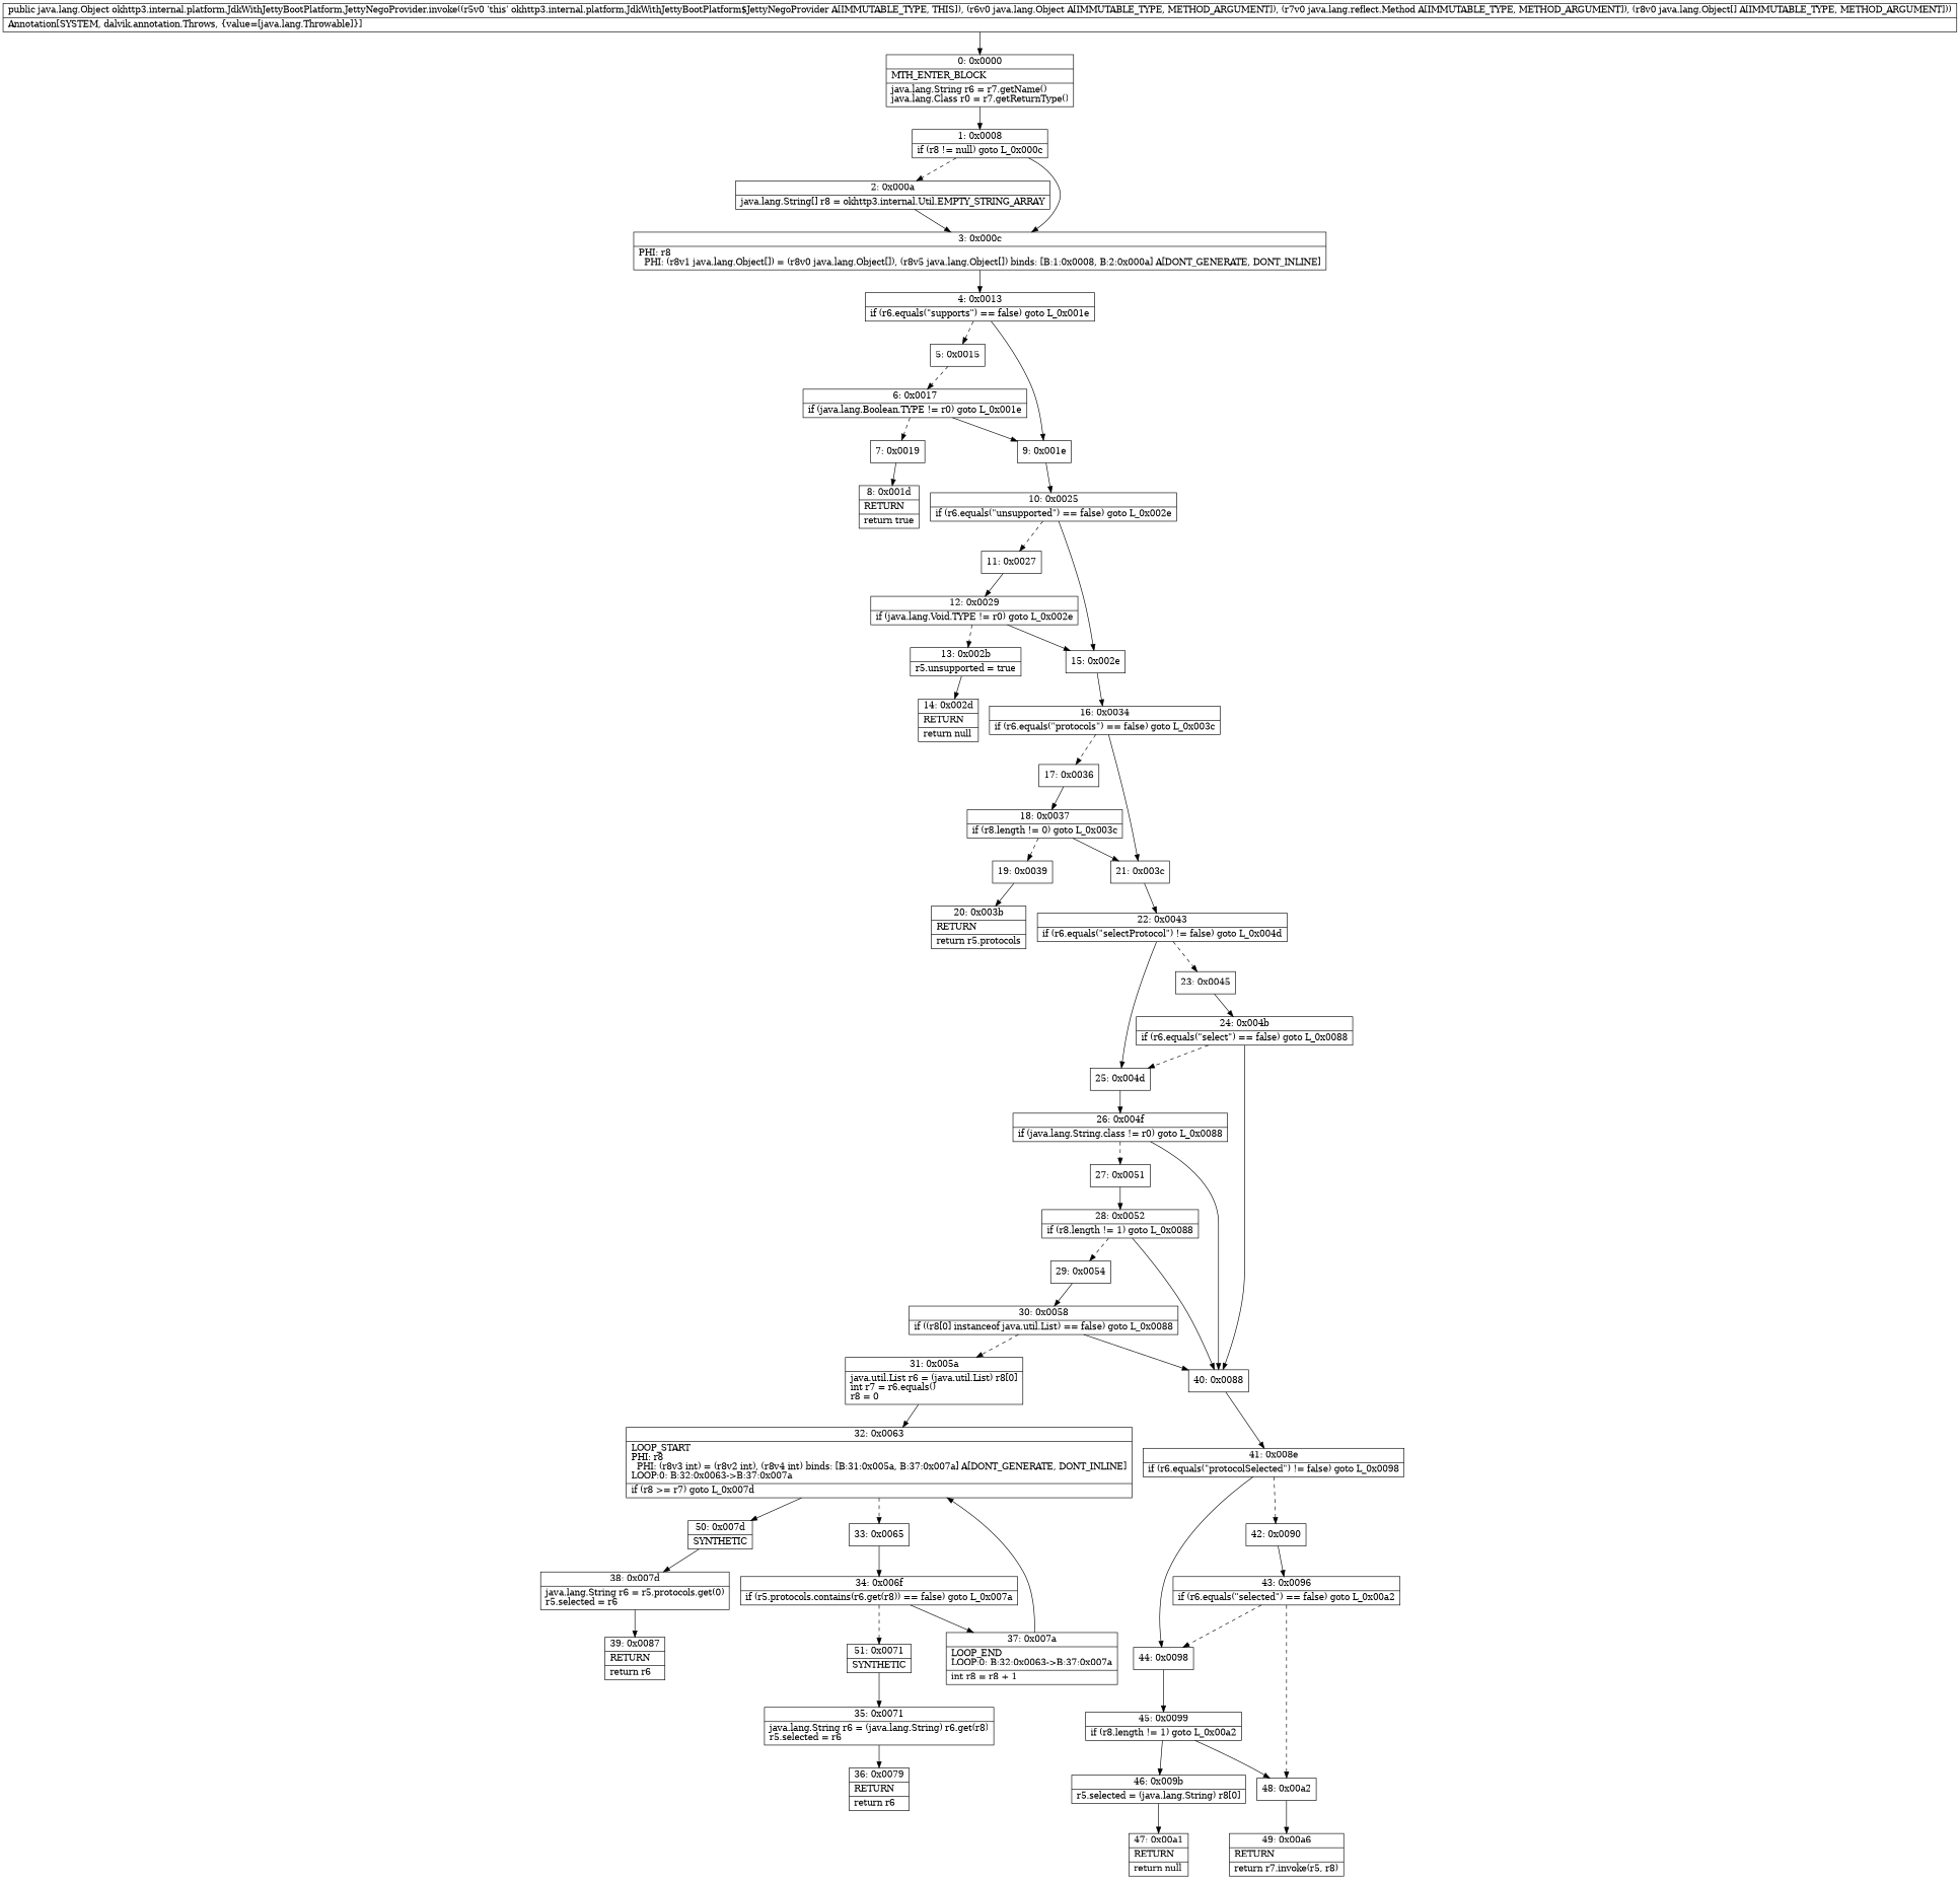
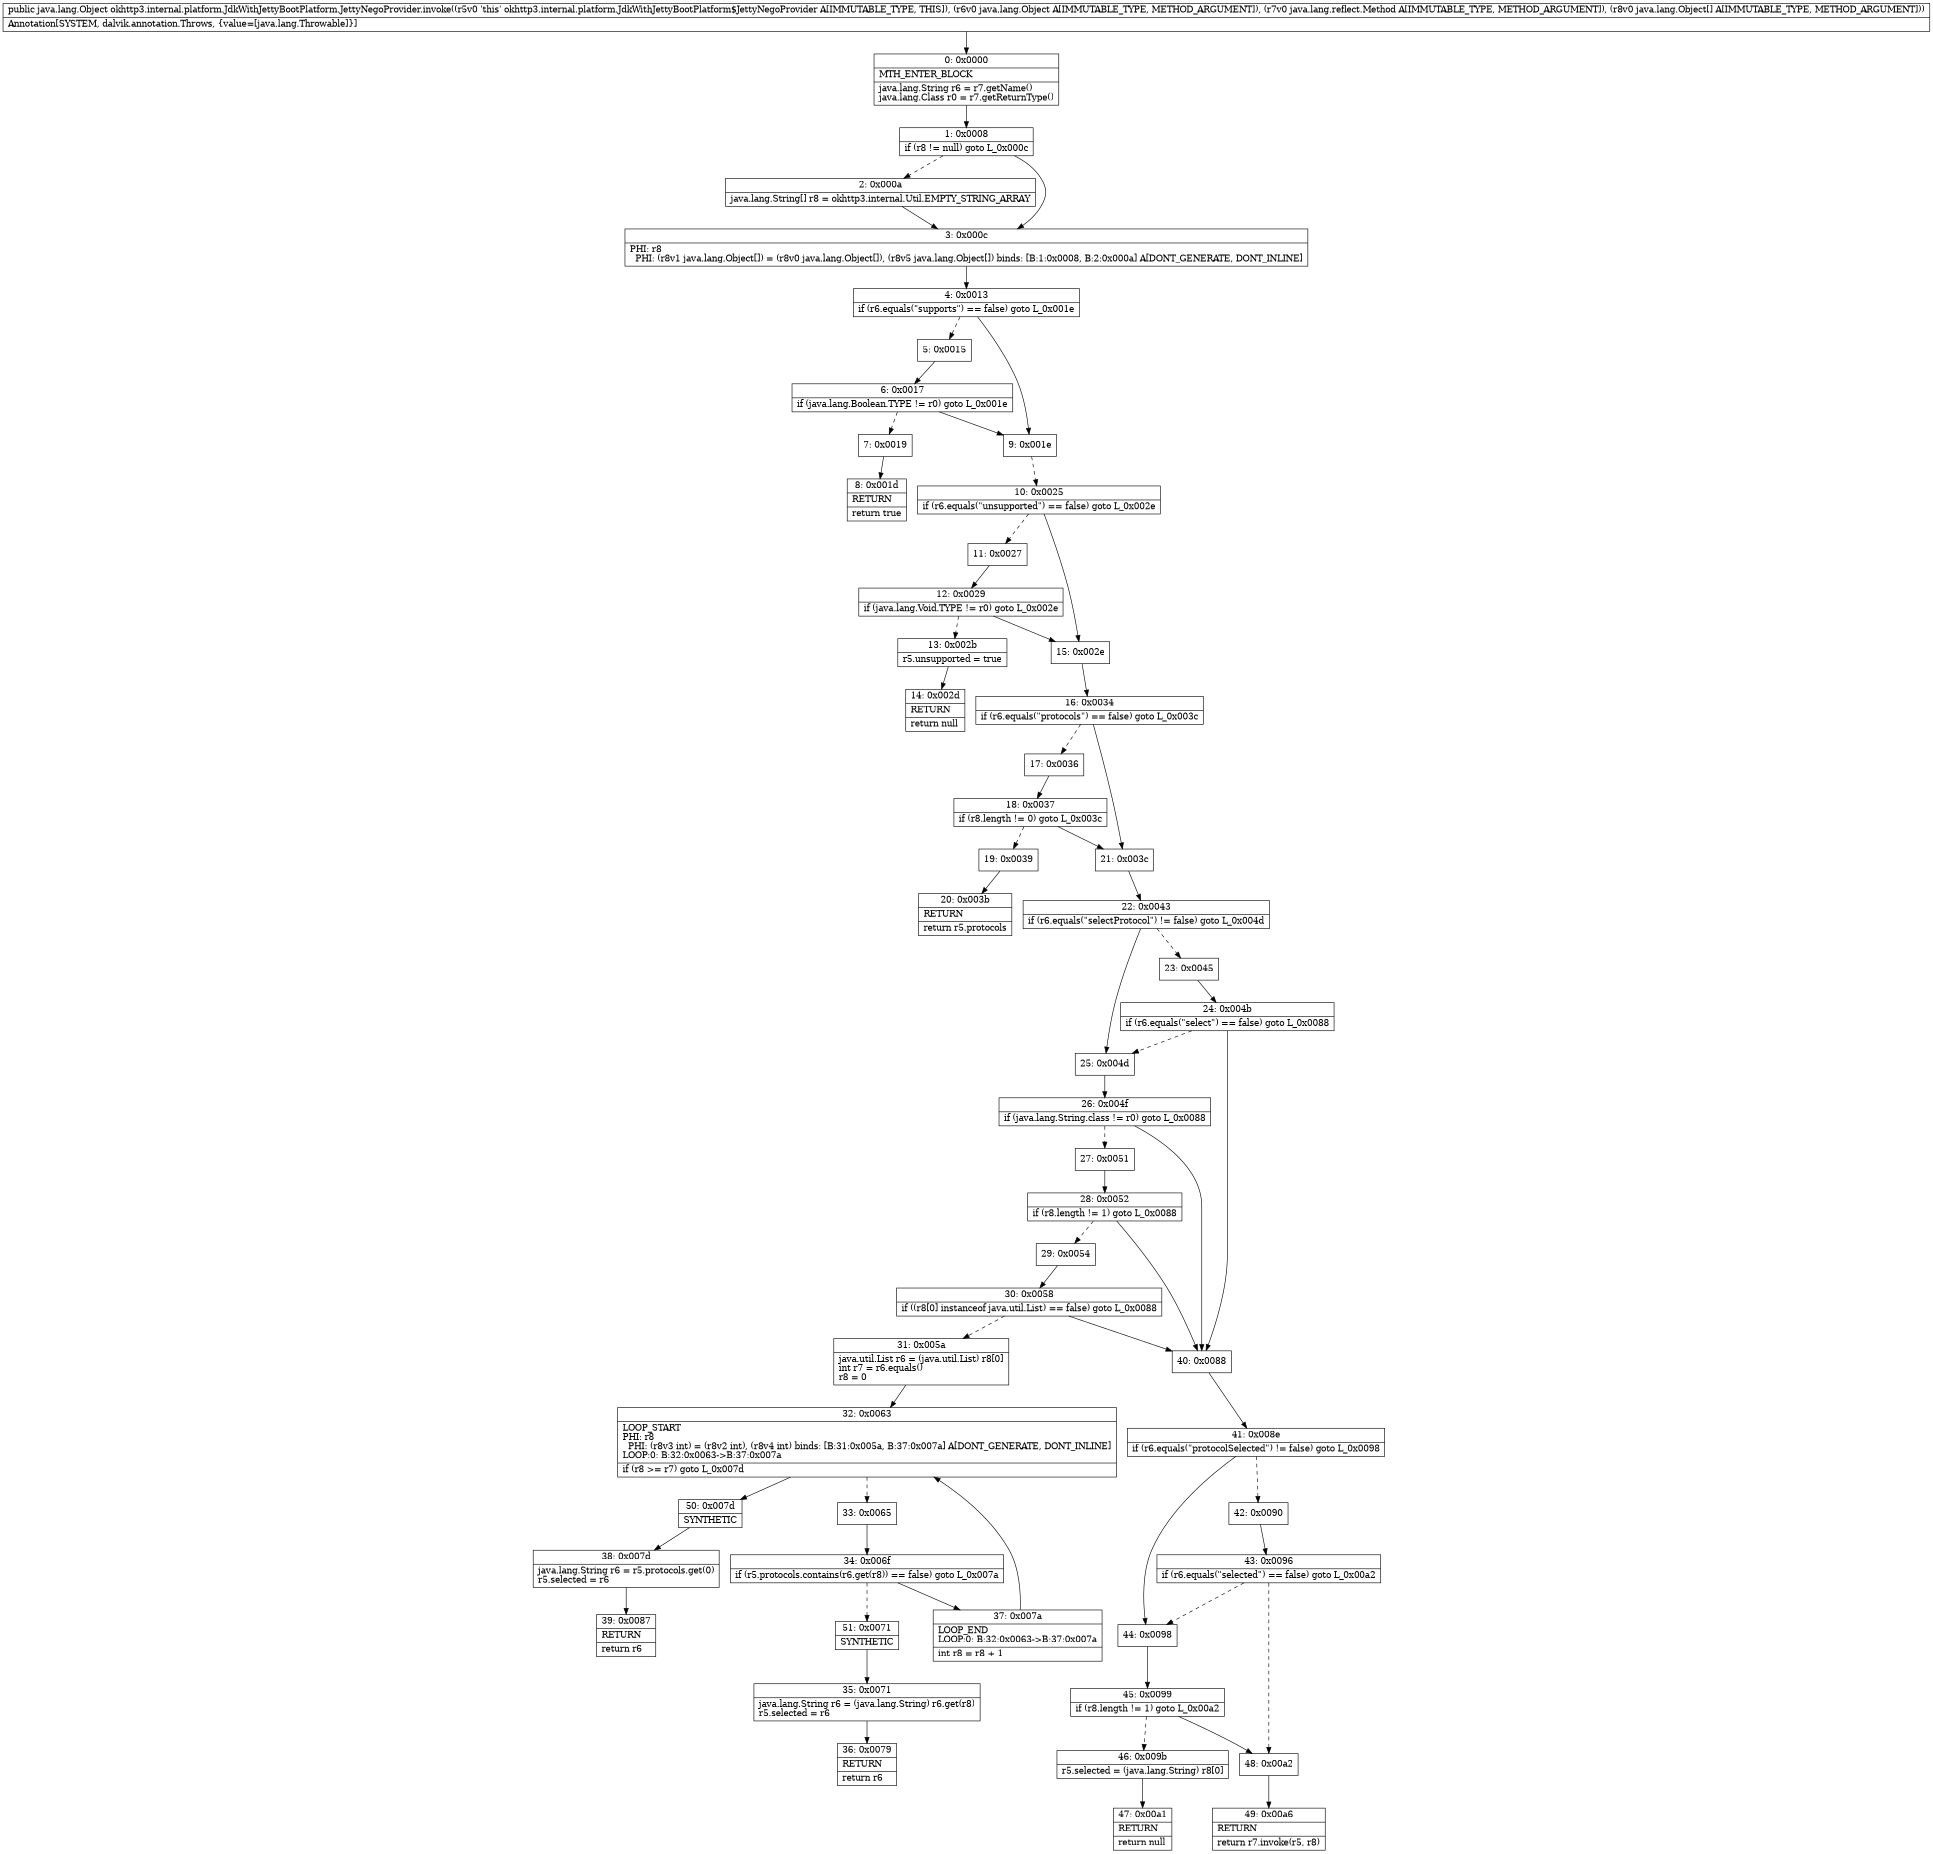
  digraph {
    node [shape=record]
    n1 [label="{0\:\ 0x0000|MTH_ENTER_BLOCK\l|java.lang.String r6 = r7.getName()\ljava.lang.Class r0 = r7.getReturnType()\l}"]
    n2 [label="{1\:\ 0x0008|if (r8 != null) goto L_0x000c\l}"]
    n3 [label="{2\:\ 0x000a|java.lang.String[] r8 = okhttp3.internal.Util.EMPTY_STRING_ARRAY\l}"]
    n4 [label="{3\:\ 0x000c|PHI: r8 \l  PHI: (r8v1 java.lang.Object[]) = (r8v0 java.lang.Object[]), (r8v5 java.lang.Object[]) binds: [B:1:0x0008, B:2:0x000a] A[DONT_GENERATE, DONT_INLINE]\l}"]
    n5 [label="{4\:\ 0x0013|if (r6.equals(\"supports\") == false) goto L_0x001e\l}"]
    n6 [label="{5\:\ 0x0015}"]
    n7 [label="{9\:\ 0x001e}"]
    n8 [label="{6\:\ 0x0017|if (java.lang.Boolean.TYPE != r0) goto L_0x001e\l}"]
    n9 [label="{10\:\ 0x0025|if (r6.equals(\"unsupported\") == false) goto L_0x002e\l}"]
    n10 [label="{7\:\ 0x0019}"]
    n11 [label="{8\:\ 0x001d|RETURN\l|return true\l}"]
    n12 [label="{11\:\ 0x0027}"]
    n13 [label="{15\:\ 0x002e}"]
    n14 [label="{12\:\ 0x0029|if (java.lang.Void.TYPE != r0) goto L_0x002e\l}"]
    n15 [label="{16\:\ 0x0034|if (r6.equals(\"protocols\") == false) goto L_0x003c\l}"]
    n16 [label="{13\:\ 0x002b|r5.unsupported = true\l}"]
    n17 [label="{14\:\ 0x002d|RETURN\l|return null\l}"]
    n18 [label="{17\:\ 0x0036}"]
    n19 [label="{21\:\ 0x003c}"]
    n20 [label="{18\:\ 0x0037|if (r8.length != 0) goto L_0x003c\l}"]
    n21 [label="{22\:\ 0x0043|if (r6.equals(\"selectProtocol\") != false) goto L_0x004d\l}"]
    n22 [label="{19\:\ 0x0039}"]
    n23 [label="{20\:\ 0x003b|RETURN\l|return r5.protocols\l}"]
    n24 [label="{23\:\ 0x0045}"]
    n25 [label="{25\:\ 0x004d}"]
    n26 [label="{24\:\ 0x004b|if (r6.equals(\"select\") == false) goto L_0x0088\l}"]
    n27 [label="{26\:\ 0x004f|if (java.lang.String.class != r0) goto L_0x0088\l}"]
    n28 [label="{40\:\ 0x0088}"]
    n29 [label="{41\:\ 0x008e|if (r6.equals(\"protocolSelected\") != false) goto L_0x0098\l}"]
    n30 [label="{27\:\ 0x0051}"]
    n31 [label="{28\:\ 0x0052|if (r8.length != 1) goto L_0x0088\l}"]
    n32 [label="{29\:\ 0x0054}"]
    n33 [label="{30\:\ 0x0058|if ((r8[0] instanceof java.util.List) == false) goto L_0x0088\l}"]
    n34 [label="{31\:\ 0x005a|java.util.List r6 = (java.util.List) r8[0]\lint r7 = r6.equals()\lr8 = 0\l}"]
    n35 [label="{32\:\ 0x0063|LOOP_START\lPHI: r8 \l  PHI: (r8v3 int) = (r8v2 int), (r8v4 int) binds: [B:31:0x005a, B:37:0x007a] A[DONT_GENERATE, DONT_INLINE]\lLOOP:0: B:32:0x0063\-\>B:37:0x007a\l|if (r8 \>= r7) goto L_0x007d\l}"]
    n36 [label="{33\:\ 0x0065}"]
    n37 [label="{50\:\ 0x007d|SYNTHETIC\l}"]
    n38 [label="{34\:\ 0x006f|if (r5.protocols.contains(r6.get(r8)) == false) goto L_0x007a\l}"]
    n39 [label="{38\:\ 0x007d|java.lang.String r6 = r5.protocols.get(0)\lr5.selected = r6\l}"]
    n40 [label="{37\:\ 0x007a|LOOP_END\lLOOP:0: B:32:0x0063\-\>B:37:0x007a\l|int r8 = r8 + 1\l}"]
    n41 [label="{51\:\ 0x0071|SYNTHETIC\l}"]
    n42 [label="{35\:\ 0x0071|java.lang.String r6 = (java.lang.String) r6.get(r8)\lr5.selected = r6\l}"]
    n43 [label="{36\:\ 0x0079|RETURN\l|return r6\l}"]
    n44 [label="{39\:\ 0x0087|RETURN\l|return r6\l}"]
    n45 [label="{42\:\ 0x0090}"]
    n46 [label="{44\:\ 0x0098}"]
    n47 [label="{43\:\ 0x0096|if (r6.equals(\"selected\") == false) goto L_0x00a2\l}"]
    n48 [label="{45\:\ 0x0099|if (r8.length != 1) goto L_0x00a2\l}"]
    n49 [label="{48\:\ 0x00a2}"]
    n50 [label="{49\:\ 0x00a6|RETURN\l|return r7.invoke(r5, r8)\l}"]
    n51 [label="{46\:\ 0x009b|r5.selected = (java.lang.String) r8[0]\l}"]
    n52 [label="{47\:\ 0x00a1|RETURN\l|return null\l}"]
    n53 [label="{public java.lang.Object okhttp3.internal.platform.JdkWithJettyBootPlatform.JettyNegoProvider.invoke((r5v0 'this' okhttp3.internal.platform.JdkWithJettyBootPlatform$JettyNegoProvider A[IMMUTABLE_TYPE, THIS]), (r6v0 java.lang.Object A[IMMUTABLE_TYPE, METHOD_ARGUMENT]), (r7v0 java.lang.reflect.Method A[IMMUTABLE_TYPE, METHOD_ARGUMENT]), (r8v0 java.lang.Object[] A[IMMUTABLE_TYPE, METHOD_ARGUMENT]))  | Annotation[SYSTEM, dalvik.annotation.Throws, \{value=[java.lang.Throwable]\}]\l}"]
    n1 -> n2
    n2 -> n3 [style=dashed]
    n2 -> n4
    n3 -> n4
    n4 -> n5
    n5 -> n6 [style=dashed]
    n5 -> n7
-   n6 -> n8 [style=dashed]
-   n7 -> n9
+   n6 -> n8
+   n7 -> n9 [style=dashed]
    n8 -> n7
    n8 -> n10 [style=dashed]
    n9 -> n12 [style=dashed]
    n9 -> n13
    n10 -> n11
    n12 -> n14
    n13 -> n15
    n14 -> n13
    n14 -> n16 [style=dashed]
    n15 -> n18 [style=dashed]
    n15 -> n19
    n16 -> n17
    n18 -> n20
    n19 -> n21
    n20 -> n19
    n20 -> n22 [style=dashed]
    n21 -> n24 [style=dashed]
    n21 -> n25
    n22 -> n23
    n24 -> n26
    n25 -> n27
    n26 -> n25 [style=dashed]
    n26 -> n28
    n27 -> n28
    n27 -> n30 [style=dashed]
    n28 -> n29
    n29 -> n45 [style=dashed]
    n29 -> n46
    n30 -> n31
    n31 -> n28
    n31 -> n32 [style=dashed]
    n32 -> n33
    n33 -> n28
    n33 -> n34 [style=dashed]
    n34 -> n35
    n35 -> n36 [style=dashed]
    n35 -> n37
    n36 -> n38
    n37 -> n39
    n38 -> n40
    n38 -> n41 [style=dashed]
    n39 -> n44
    n40 -> n35
    n41 -> n42
    n42 -> n43
    n45 -> n47
    n46 -> n48
    n47 -> n46 [style=dashed]
    n47 -> n49 [style=dashed]
    n48 -> n49
-   n48 -> n51 [style=solid]
+   n48 -> n51 [style=dashed]
    n49 -> n50
    n51 -> n52
    n53 -> n1
  }
